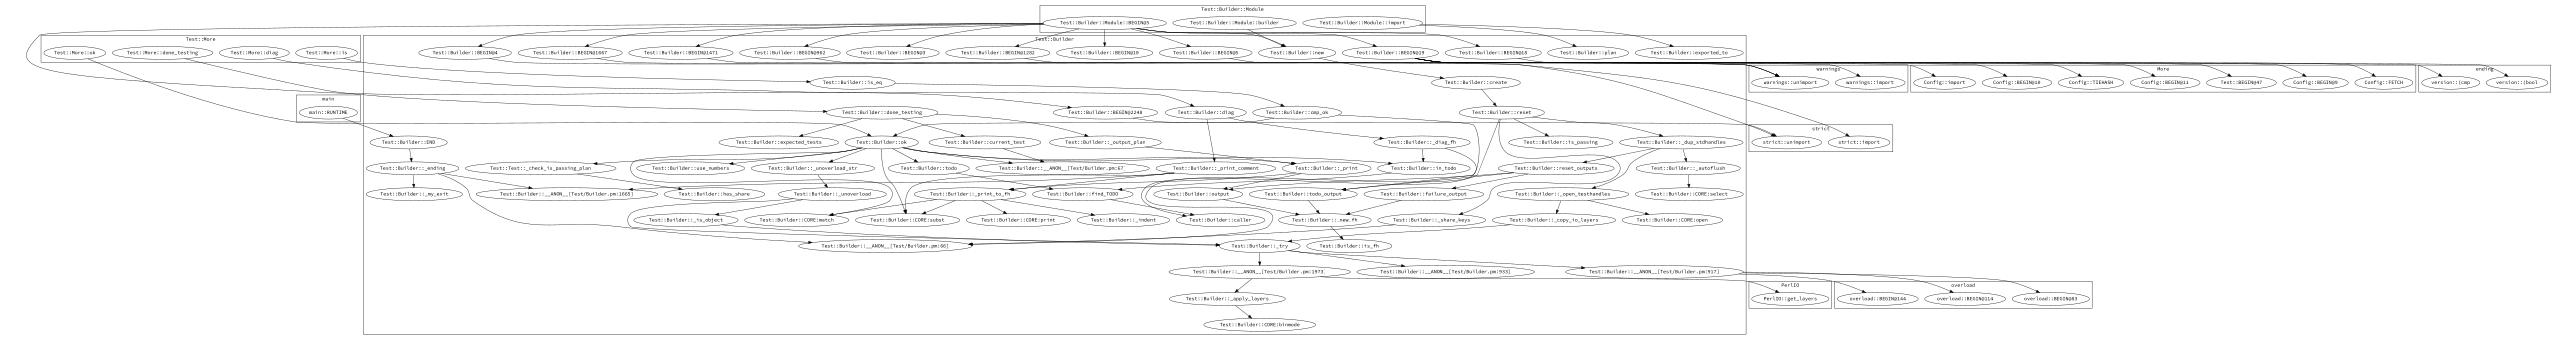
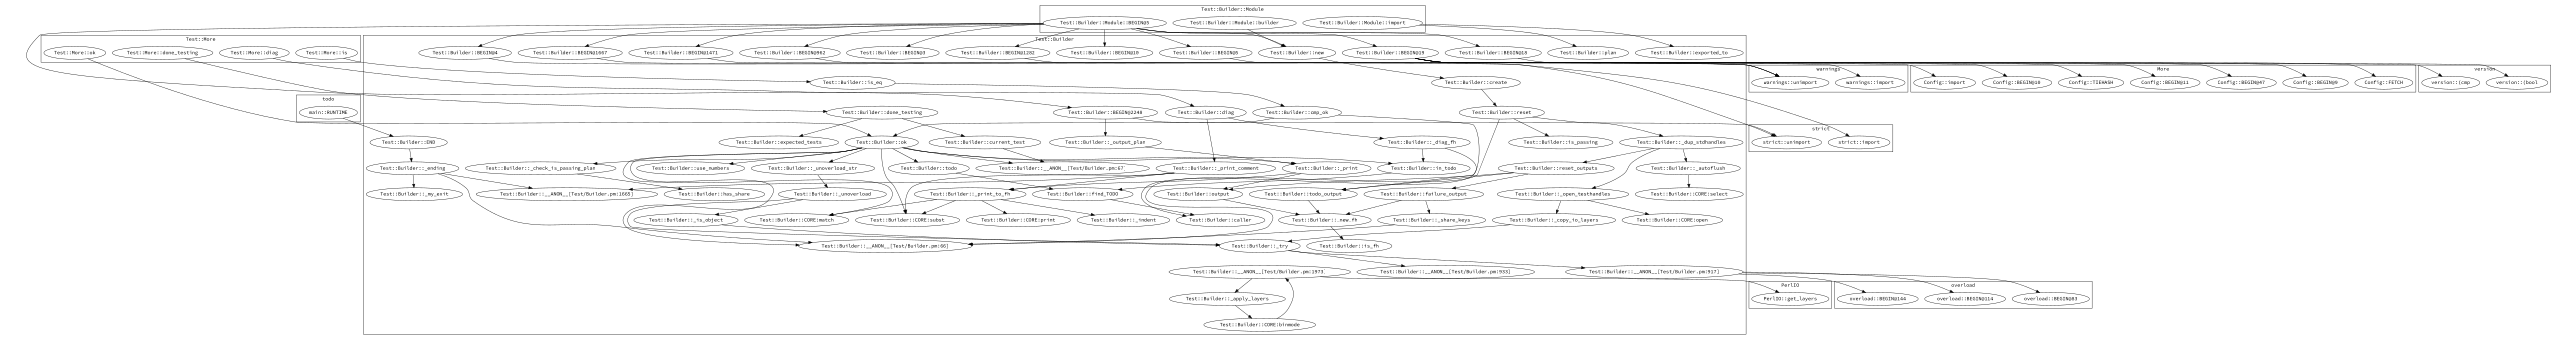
  digraph {
    fontname="Source Code Pro"
    node [fontname="Source Code Pro"]
    edge [fontname="Source Code Pro"]
    "version::(bool"
    "version::(cmp"
    "overload::BEGIN@83"
    "overload::BEGIN@114"
    "overload::BEGIN@144"
    "warnings::import"
    "warnings::unimport"
    "main::RUNTIME"
    "Test::Builder::Module::import"
    "Test::Builder::Module::BEGIN@5"
    "Test::Builder::Module::builder"
    "Config::FETCH"
    "Config::BEGIN@9"
-   "Config::BEGIN@47" [label="Test::BEGIN@47"]
+   "Config::BEGIN@47"
    "Config::BEGIN@11"
    "Config::TIEHASH"
    "Config::BEGIN@10"
    "Config::import"
    "strict::import"
    "strict::unimport"
    "Test::More::is"
    "Test::More::done_testing"
    "Test::More::diag"
    "Test::More::ok"
    "Test::Builder::_open_testhandles"
    "Test::Builder::current_test"
    "Test::Builder::_output_plan"
    "Test::Builder::output"
    "Test::Builder::todo"
    "Test::Builder::__ANON__[Test/Builder.pm:1973]"
    "Test::Builder::CORE:subst"
    "Test::Builder::reset_outputs"
    "Test::Builder::_diag_fh"
    "Test::Builder::done_testing"
    "Test::Builder::failure_output"
    "Test::Builder::__ANON__[Test/Builder.pm:933]"
    "Test::Builder::BEGIN@1471"
    "Test::Builder::_share_keys"
    "Test::Builder::BEGIN@18"
    "Test::Builder::_indent"
-   "Test::Builder::_check_is_passing_plan" [label="Test::Test::_check_is_passing_plan"]
+   "Test::Builder::_check_is_passing_plan"
    "Test::Builder::todo_output"
    "Test::Builder::expected_tests"
    "Test::Builder::_print_comment"
    "Test::Builder::cmp_ok"
    "Test::Builder::in_todo"
    "Test::Builder::BEGIN@10"
    "Test::Builder::new"
    "Test::Builder::plan"
    "Test::Builder::_apply_layers"
    "Test::Builder::_new_fh"
    "Test::Builder::BEGIN@962"
    "Test::Builder::is_fh"
    "Test::Builder::BEGIN@5"
    "Test::Builder::BEGIN@19"
    "Test::Builder::CORE:select"
    "Test::Builder::ok"
    "Test::Builder::BEGIN@1667"
    "Test::Builder::__ANON__[Test/Builder.pm:917]"
    "Test::Builder::__ANON__[Test/Builder.pm:66]"
    "Test::Builder::_unoverload"
    "Test::Builder::_unoverload_str"
    "Test::Builder::exported_to"
    "Test::Builder::is_eq"
    "Test::Builder::is_passing"
    "Test::Builder::CORE:print"
    n67 [label="Test::Builder::has_share"]
    "Test::Builder::_try"
    "Test::Builder::BEGIN@2248"
    "Test::Builder::CORE:binmode"
    "Test::Builder::END"
    "Test::Builder::_my_exit"
    "Test::Builder::_copy_io_layers"
    "Test::Builder::CORE:match"
    "Test::Builder::BEGIN@1282"
    "Test::Builder::BEGIN@3"
    "Test::Builder::__ANON__[Test/Builder.pm:67]"
    "Test::Builder::diag"
    "Test::Builder::create"
    "Test::Builder::caller"
    "Test::Builder::reset"
    "Test::Builder::_autoflush"
    "Test::Builder::_print_to_fh"
    "Test::Builder::find_TODO"
    "Test::Builder::__ANON__[Test/Builder.pm:1665]"
    "Test::Builder::_dup_stdhandles"
    "Test::Builder::_print"
    "Test::Builder::BEGIN@4"
    "Test::Builder::use_numbers"
    "Test::Builder::_ending"
    "Test::Builder::CORE:open"
    "Test::Builder::_is_object"
    "PerlIO::get_layers"
    subgraph cluster_1 {
-     label=ending
+     label=version
      "version::(bool"
      "version::(cmp"
    }
    subgraph cluster_2 {
      label=overload
      "overload::BEGIN@83"
      "overload::BEGIN@114"
      "overload::BEGIN@144"
    }
    subgraph cluster_3 {
      label=warnings
      "warnings::import"
      "warnings::unimport"
    }
    subgraph cluster_4 {
-     label=main
+     label=todo
      "main::RUNTIME"
    }
    subgraph cluster_5 {
      label="Test::Builder::Module"
      "Test::Builder::Module::import"
      "Test::Builder::Module::BEGIN@5"
      "Test::Builder::Module::builder"
    }
    subgraph cluster_6 {
      label=More
      "Config::FETCH"
      "Config::BEGIN@9"
      "Config::BEGIN@47"
      "Config::BEGIN@11"
      "Config::TIEHASH"
      "Config::BEGIN@10"
      "Config::import"
    }
    subgraph cluster_7 {
      label="strict"
      "strict::import"
      "strict::unimport"
    }
    subgraph cluster_8 {
      label="Test::More"
      "Test::More::is"
      "Test::More::done_testing"
      "Test::More::diag"
      "Test::More::ok"
    }
    subgraph cluster_9 {
      label="Test::Builder"
      "Test::Builder::_open_testhandles"
      "Test::Builder::current_test"
      "Test::Builder::_output_plan"
      "Test::Builder::output"
      "Test::Builder::todo"
      "Test::Builder::__ANON__[Test/Builder.pm:1973]"
      "Test::Builder::CORE:subst"
      "Test::Builder::reset_outputs"
      "Test::Builder::_diag_fh"
      "Test::Builder::done_testing"
      "Test::Builder::failure_output"
      "Test::Builder::__ANON__[Test/Builder.pm:933]"
      "Test::Builder::BEGIN@1471"
      "Test::Builder::_share_keys"
      "Test::Builder::BEGIN@18"
      "Test::Builder::_indent"
      "Test::Builder::_check_is_passing_plan"
      "Test::Builder::todo_output"
      "Test::Builder::expected_tests"
      "Test::Builder::_print_comment"
      "Test::Builder::cmp_ok"
      "Test::Builder::in_todo"
      "Test::Builder::BEGIN@10"
      "Test::Builder::new"
      "Test::Builder::plan"
      "Test::Builder::_apply_layers"
      "Test::Builder::_new_fh"
      "Test::Builder::BEGIN@962"
      "Test::Builder::is_fh"
      "Test::Builder::BEGIN@5"
      "Test::Builder::BEGIN@19"
      "Test::Builder::CORE:select"
      "Test::Builder::ok"
      "Test::Builder::BEGIN@1667"
      "Test::Builder::__ANON__[Test/Builder.pm:917]"
      "Test::Builder::__ANON__[Test/Builder.pm:66]"
      "Test::Builder::_unoverload"
      "Test::Builder::_unoverload_str"
      "Test::Builder::exported_to"
      "Test::Builder::is_eq"
      "Test::Builder::is_passing"
      "Test::Builder::CORE:print"
      n67
      "Test::Builder::_try"
      "Test::Builder::BEGIN@2248"
      "Test::Builder::CORE:binmode"
      "Test::Builder::END"
      "Test::Builder::_my_exit"
      "Test::Builder::_copy_io_layers"
      "Test::Builder::CORE:match"
      "Test::Builder::BEGIN@1282"
      "Test::Builder::BEGIN@3"
      "Test::Builder::__ANON__[Test/Builder.pm:67]"
      "Test::Builder::diag"
      "Test::Builder::create"
      "Test::Builder::caller"
      "Test::Builder::reset"
      "Test::Builder::_autoflush"
      "Test::Builder::_print_to_fh"
      "Test::Builder::find_TODO"
      "Test::Builder::__ANON__[Test/Builder.pm:1665]"
      "Test::Builder::_dup_stdhandles"
      "Test::Builder::_print"
      "Test::Builder::BEGIN@4"
      "Test::Builder::use_numbers"
      "Test::Builder::_ending"
      "Test::Builder::CORE:open"
      "Test::Builder::_is_object"
    }
    subgraph cluster_10 {
      label=PerlIO
      "PerlIO::get_layers"
    }
    "main::RUNTIME" -> "Test::Builder::END"
    "Test::Builder::Module::import" -> "Test::Builder::plan"
    "Test::Builder::Module::import" -> "Test::Builder::exported_to"
    "Test::Builder::Module::BEGIN@5" -> "Test::Builder::BEGIN@1471"
    "Test::Builder::Module::BEGIN@5" -> "Test::Builder::BEGIN@18"
    "Test::Builder::Module::BEGIN@5" -> "Test::Builder::BEGIN@10"
    "Test::Builder::Module::BEGIN@5" -> "Test::Builder::new"
    "Test::Builder::Module::BEGIN@5" -> "Test::Builder::BEGIN@962"
    "Test::Builder::Module::BEGIN@5" -> "Test::Builder::BEGIN@5"
    "Test::Builder::Module::BEGIN@5" -> "Test::Builder::BEGIN@19"
    "Test::Builder::Module::BEGIN@5" -> "Test::Builder::BEGIN@1667"
    "Test::Builder::Module::BEGIN@5" -> "Test::Builder::BEGIN@2248"
    "Test::Builder::Module::BEGIN@5" -> "Test::Builder::BEGIN@1282"
    "Test::Builder::Module::BEGIN@5" -> "Test::Builder::BEGIN@3"
    "Test::Builder::Module::BEGIN@5" -> "Test::Builder::BEGIN@4"
    "Test::Builder::Module::builder" -> "Test::Builder::new"
    "Test::More::is" -> "Test::Builder::is_eq"
    "Test::More::done_testing" -> "Test::Builder::done_testing"
    "Test::More::diag" -> "Test::Builder::diag"
    "Test::More::ok" -> "Test::Builder::ok"
    "Test::Builder::_open_testhandles" -> "Test::Builder::_copy_io_layers"
    "Test::Builder::_open_testhandles" -> "Test::Builder::CORE:open"
    "Test::Builder::current_test" -> "Test::Builder::__ANON__[Test/Builder.pm:67]"
    "Test::Builder::_output_plan" -> "Test::Builder::_print"
    "Test::Builder::output" -> "Test::Builder::_new_fh"
    "Test::Builder::todo" -> "Test::Builder::find_TODO"
    "Test::Builder::__ANON__[Test/Builder.pm:1973]" -> "Test::Builder::_apply_layers"
    "Test::Builder::__ANON__[Test/Builder.pm:1973]" -> "PerlIO::get_layers"
    "Test::Builder::reset_outputs" -> "Test::Builder::output"
    "Test::Builder::reset_outputs" -> "Test::Builder::failure_output"
    "Test::Builder::reset_outputs" -> "Test::Builder::todo_output"
    "Test::Builder::_diag_fh" -> "Test::Builder::todo_output"
    "Test::Builder::_diag_fh" -> "Test::Builder::in_todo"
    "Test::Builder::done_testing" -> "Test::Builder::current_test"
-   "Test::Builder::done_testing" -> "Test::Builder::_output_plan"
+   "Test::Builder::BEGIN@2248" -> "Test::Builder::_output_plan"
    "Test::Builder::done_testing" -> "Test::Builder::expected_tests"
    "Test::Builder::failure_output" -> "Test::Builder::_new_fh"
    "Test::Builder::BEGIN@1471" -> "warnings::unimport"
    "Test::Builder::_share_keys" -> "Test::Builder::__ANON__[Test/Builder.pm:66]"
    "Test::Builder::BEGIN@18" -> "Config::FETCH"
    "Test::Builder::_check_is_passing_plan" -> n67
    "Test::Builder::todo_output" -> "Test::Builder::_new_fh"
    "Test::Builder::_print_comment" -> "Test::Builder::CORE:subst"
    "Test::Builder::_print_comment" -> "Test::Builder::_print_to_fh"
    "Test::Builder::_print_comment" -> "Test::Builder::__ANON__[Test/Builder.pm:1665]"
    "Test::Builder::cmp_ok" -> "Test::Builder::ok"
    "Test::Builder::cmp_ok" -> "Test::Builder::caller"
    "Test::Builder::in_todo" -> "Test::Builder::find_TODO"
    "Test::Builder::new" -> "Test::Builder::create"
    "Test::Builder::_apply_layers" -> "Test::Builder::CORE:binmode"
    "Test::Builder::_new_fh" -> "Test::Builder::is_fh"
    "Test::Builder::BEGIN@962" -> "warnings::unimport"
    "Test::Builder::BEGIN@5" -> "warnings::import"
    "Test::Builder::BEGIN@19" -> "version::(bool"
    "Test::Builder::BEGIN@19" -> "version::(cmp"
    "Test::Builder::BEGIN@19" -> "Config::BEGIN@9"
    "Test::Builder::BEGIN@19" -> "Config::BEGIN@47"
    "Test::Builder::BEGIN@19" -> "Config::BEGIN@11"
    "Test::Builder::BEGIN@19" -> "Config::TIEHASH"
    "Test::Builder::BEGIN@19" -> "Config::BEGIN@10"
    "Test::Builder::BEGIN@19" -> "Config::import"
    "Test::Builder::ok" -> "Test::Builder::todo"
    "Test::Builder::ok" -> "Test::Builder::CORE:subst"
    "Test::Builder::ok" -> "Test::Builder::_check_is_passing_plan"
    "Test::Builder::ok" -> "Test::Builder::in_todo"
+   "Test::Builder::ok" -> "Test::Builder::__ANON__[Test/Builder.pm:66]"
    "Test::Builder::ok" -> "Test::Builder::_unoverload_str"
    "Test::Builder::ok" -> "Test::Builder::CORE:match"
    "Test::Builder::ok" -> "Test::Builder::__ANON__[Test/Builder.pm:67]"
    "Test::Builder::ok" -> "Test::Builder::_print"
    "Test::Builder::ok" -> "Test::Builder::use_numbers"
    "Test::Builder::BEGIN@1667" -> "strict::unimport"
    "Test::Builder::__ANON__[Test/Builder.pm:917]" -> "overload::BEGIN@83"
    "Test::Builder::__ANON__[Test/Builder.pm:917]" -> "overload::BEGIN@114"
    "Test::Builder::__ANON__[Test/Builder.pm:917]" -> "overload::BEGIN@144"
    "Test::Builder::_unoverload" -> "Test::Builder::_try"
    "Test::Builder::_unoverload" -> "Test::Builder::_is_object"
    "Test::Builder::_unoverload_str" -> "Test::Builder::_unoverload"
    "Test::Builder::is_eq" -> "Test::Builder::cmp_ok"
-   "Test::Builder::_try" -> "Test::Builder::__ANON__[Test/Builder.pm:1973]"
+   "Test::Builder::CORE:binmode" -> "Test::Builder::__ANON__[Test/Builder.pm:1973]"
    "Test::Builder::_try" -> "Test::Builder::__ANON__[Test/Builder.pm:933]"
    "Test::Builder::_try" -> "Test::Builder::__ANON__[Test/Builder.pm:917]"
    "Test::Builder::BEGIN@2248" -> "strict::unimport"
    "Test::Builder::END" -> "Test::Builder::_ending"
    "Test::Builder::_copy_io_layers" -> "Test::Builder::_try"
    "Test::Builder::BEGIN@1282" -> "warnings::unimport"
    "Test::Builder::diag" -> "Test::Builder::_diag_fh"
    "Test::Builder::diag" -> "Test::Builder::_print_comment"
    "Test::Builder::create" -> "Test::Builder::reset"
-   "Test::Builder::reset" -> "Test::Builder::_share_keys"
+   "Test::Builder::failure_output" -> "Test::Builder::_share_keys"
    "Test::Builder::reset" -> "Test::Builder::__ANON__[Test/Builder.pm:66]"
    "Test::Builder::reset" -> "Test::Builder::is_passing"
    "Test::Builder::reset" -> "Test::Builder::_dup_stdhandles"
    "Test::Builder::_autoflush" -> "Test::Builder::CORE:select"
    "Test::Builder::_print_to_fh" -> "Test::Builder::CORE:subst"
    "Test::Builder::_print_to_fh" -> "Test::Builder::_indent"
    "Test::Builder::_print_to_fh" -> "Test::Builder::CORE:print"
    "Test::Builder::_print_to_fh" -> "Test::Builder::CORE:match"
    "Test::Builder::find_TODO" -> "Test::Builder::caller"
    "Test::Builder::_dup_stdhandles" -> "Test::Builder::_open_testhandles"
    "Test::Builder::_dup_stdhandles" -> "Test::Builder::reset_outputs"
    "Test::Builder::_dup_stdhandles" -> "Test::Builder::_autoflush"
    "Test::Builder::_print" -> "Test::Builder::output"
    "Test::Builder::_print" -> "Test::Builder::_print_to_fh"
    "Test::Builder::BEGIN@4" -> "strict::import"
    "Test::Builder::_ending" -> "Test::Builder::__ANON__[Test/Builder.pm:66]"
    "Test::Builder::_ending" -> "Test::Builder::_my_exit"
    "Test::Builder::_ending" -> "Test::Builder::__ANON__[Test/Builder.pm:1665]"
    "Test::Builder::_is_object" -> "Test::Builder::_try"
  }
